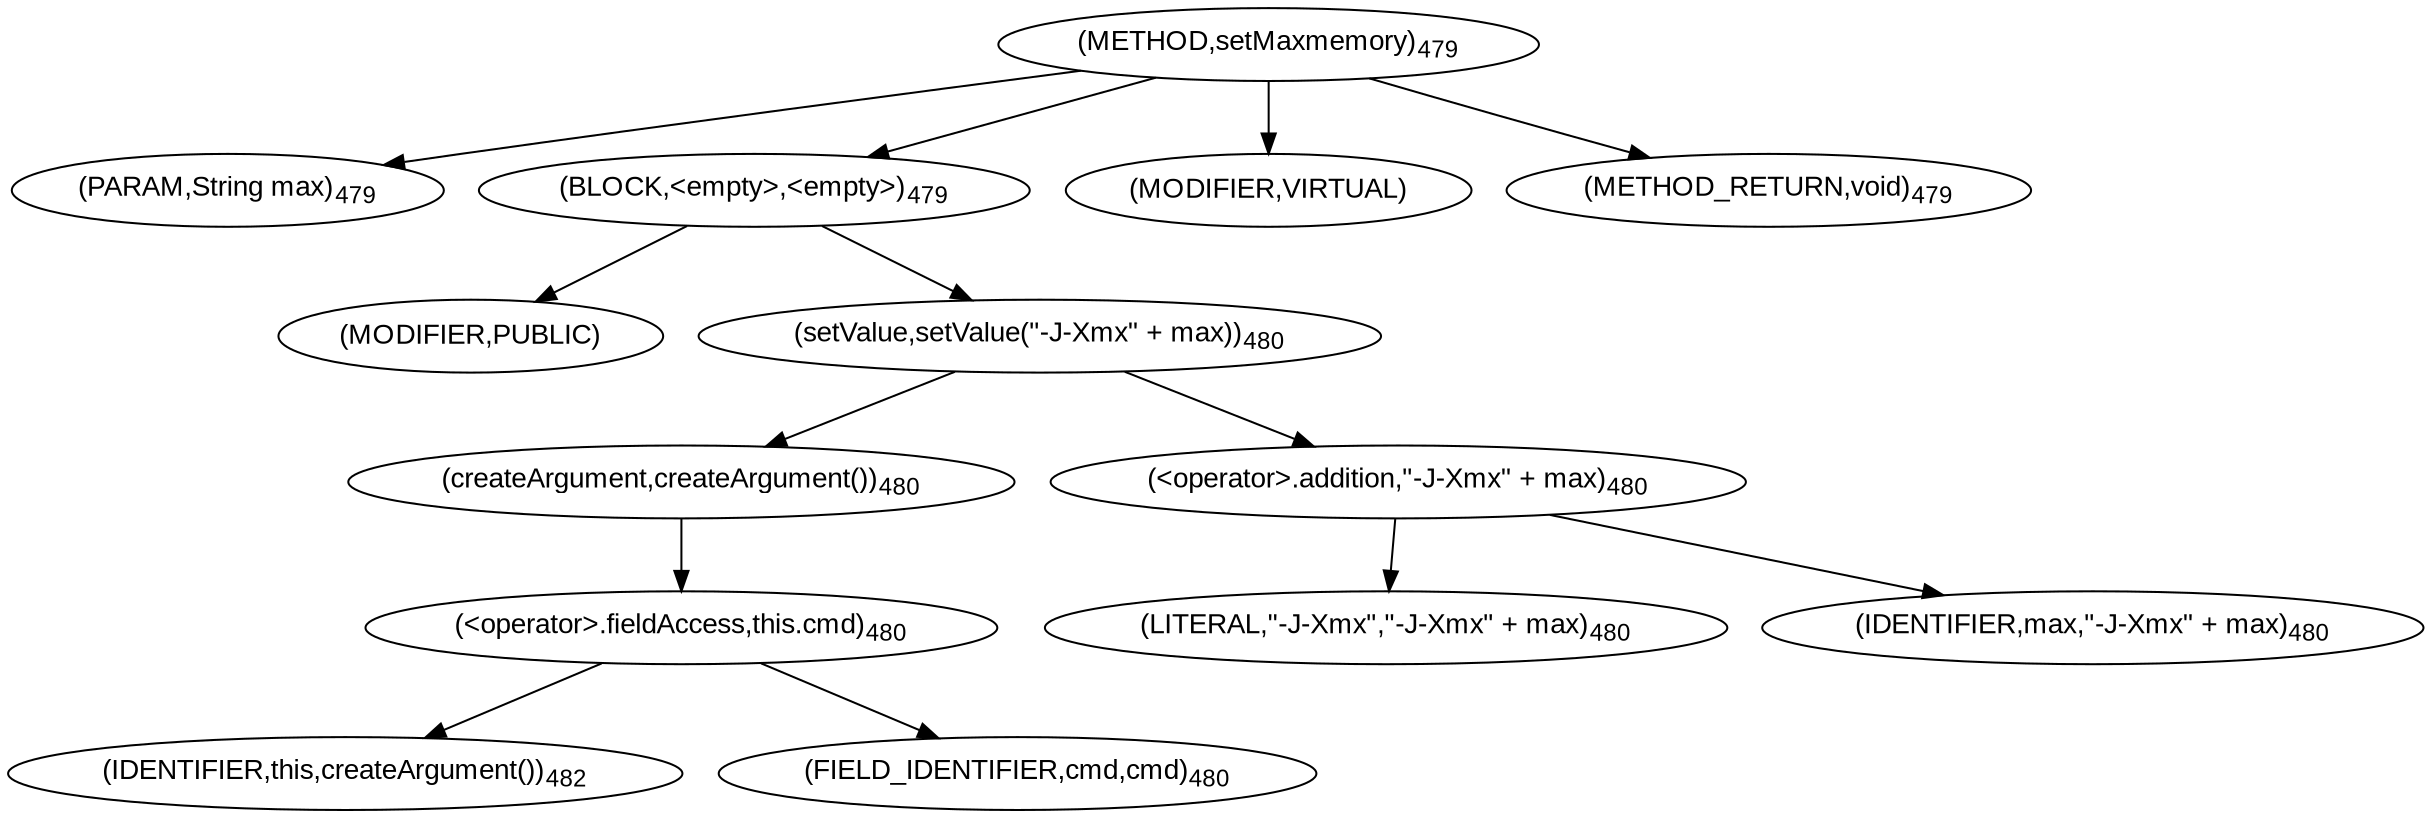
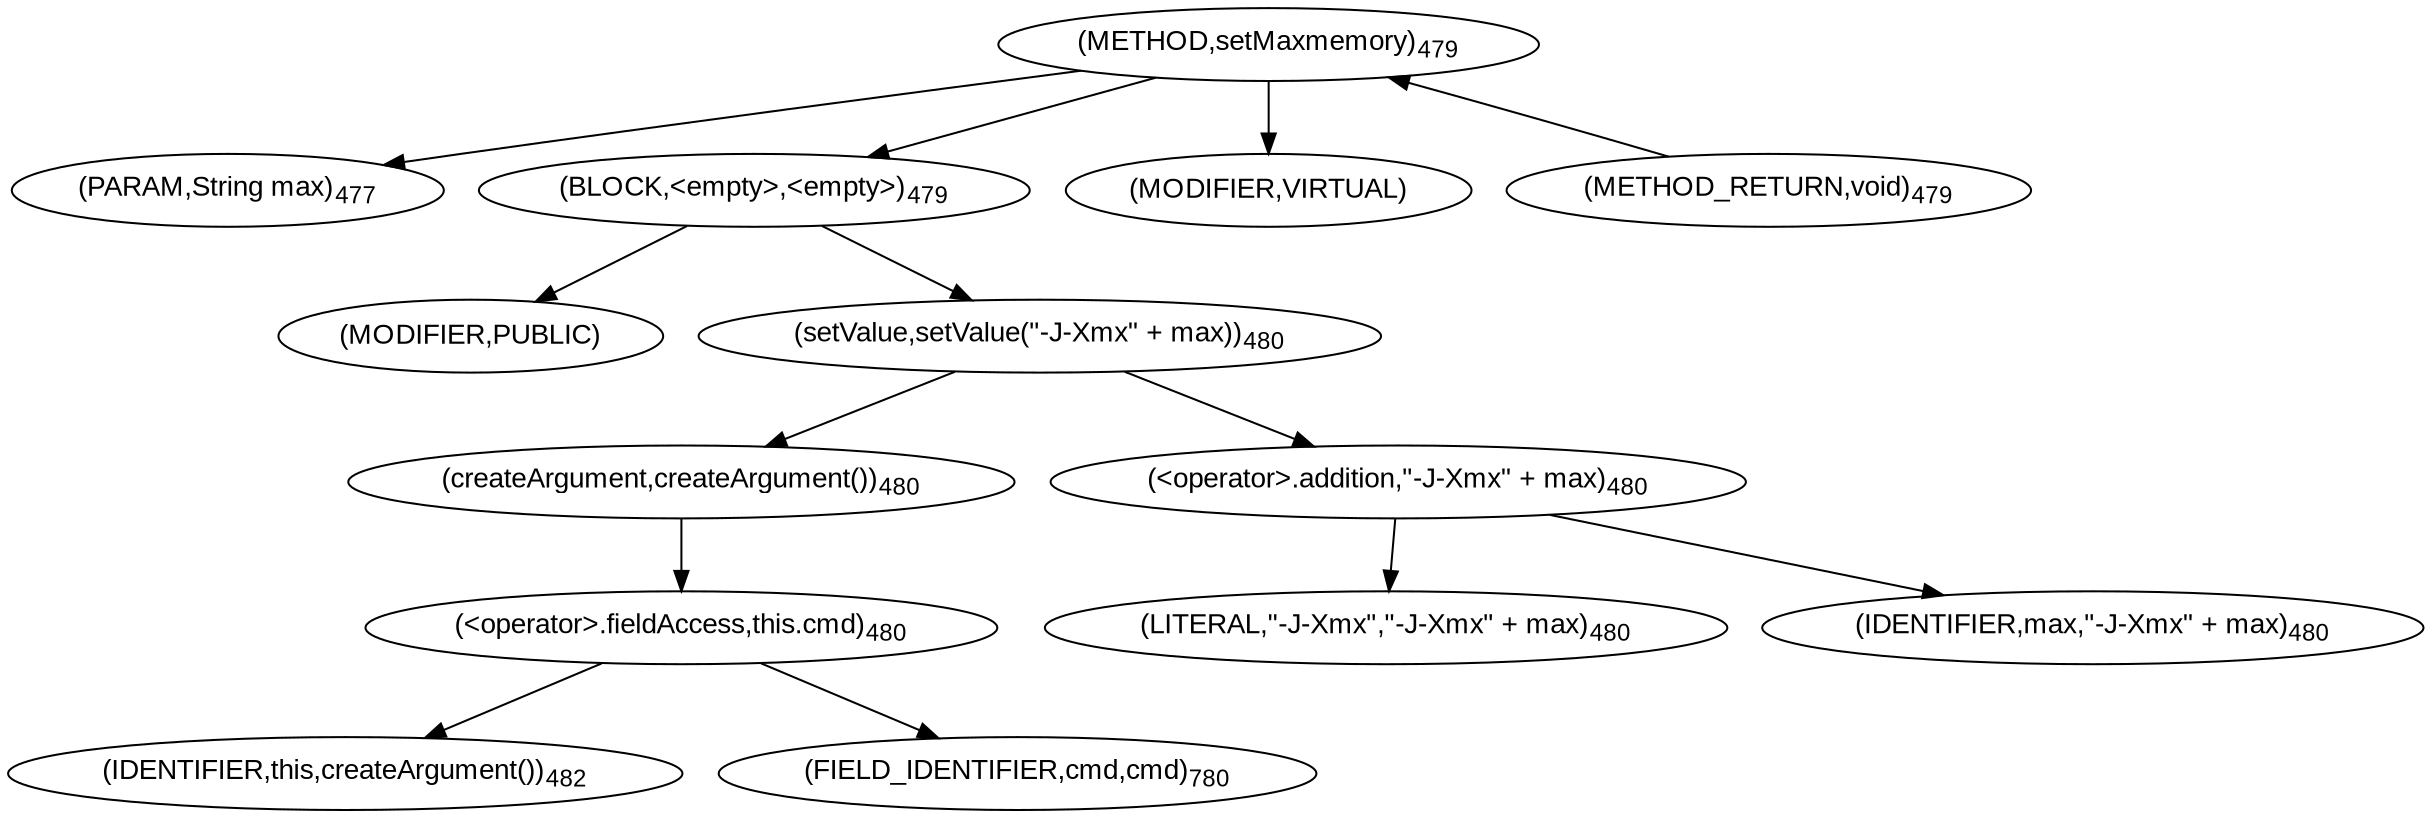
  digraph {
    fontname="Liberation Sans"
    node [fontname="Liberation Sans"]
    edge [fontname="Liberation Sans"]
    n1 [label=<(METHOD,setMaxmemory)<SUB>479</SUB>>]
-   n2 [label=<(PARAM,String max)<SUB>479</SUB>>]
+   n2 [label=<(PARAM,String max)<SUB>477</SUB>>]
    n3 [label=<(BLOCK,&lt;empty&gt;,&lt;empty&gt;)<SUB>479</SUB>>]
    n4 [label=<(MODIFIER,VIRTUAL)>]
    n5 [label=<(METHOD_RETURN,void)<SUB>479</SUB>>]
    n6 [label=<(MODIFIER,PUBLIC)>]
    n7 [label=<(setValue,setValue(&quot;-J-Xmx&quot; + max))<SUB>480</SUB>>]
    n8 [label=<(createArgument,createArgument())<SUB>480</SUB>>]
    n9 [label=<(&lt;operator&gt;.addition,&quot;-J-Xmx&quot; + max)<SUB>480</SUB>>]
    n10 [label=<(&lt;operator&gt;.fieldAccess,this.cmd)<SUB>480</SUB>>]
    n11 [label=<(LITERAL,&quot;-J-Xmx&quot;,&quot;-J-Xmx&quot; + max)<SUB>480</SUB>>]
    n12 [label=<(IDENTIFIER,max,&quot;-J-Xmx&quot; + max)<SUB>480</SUB>>]
    n13 [label=<(IDENTIFIER,this,createArgument())<SUB>482</SUB>>]
-   n14 [label=<(FIELD_IDENTIFIER,cmd,cmd)<SUB>480</SUB>>]
+   n14 [label=<(FIELD_IDENTIFIER,cmd,cmd)<SUB>780</SUB>>]
    n1 -> n2
    n1 -> n3
    n1 -> n4
-   n1 -> n5
+   n5 -> n1
    n3 -> n6
    n3 -> n7
    n7 -> n8
    n7 -> n9
    n8 -> n10
    n9 -> n11
    n9 -> n12
    n10 -> n13
    n10 -> n14
  }
